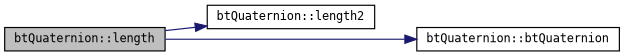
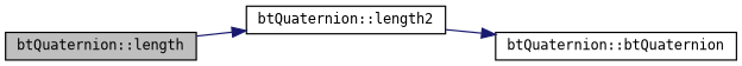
  digraph {
    fontname="DejaVu Sans Mono"
    rankdir=LR
    node [color=black fillcolor=white fontname="DejaVu Sans Mono" fontsize=10 shape=record style=filled]
    edge [color=midnightblue fontname="DejaVu Sans Mono" fontsize=10 labelfontname=Helvetica labelfontsize=10 style=solid]
    n1 [fillcolor=grey75 fontcolor=black height=0.2 label="btQuaternion::length" width=0.4]
    n2 [height=0.2 label="btQuaternion::length2" width=0.4]
    n3 [height=0.2 label="btQuaternion::btQuaternion" width=0.4]
    n1 -> n2
-   n1 -> n3
+   n2 -> n3
  }
